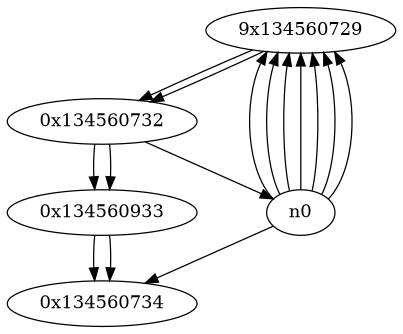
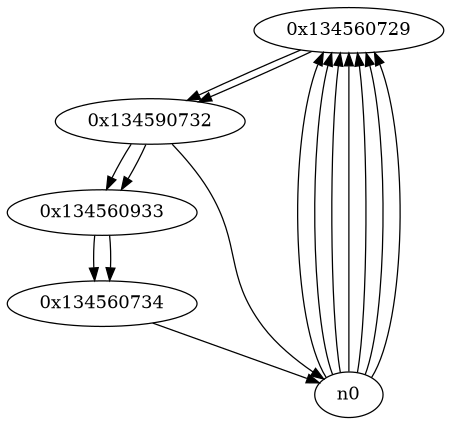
  digraph {
-   n1 [label="9x134560729"]
-   n2 [label="0x134560732"]
+   n1 [label="0x134560729"]
+   n2 [label="0x134590732"]
    n3 [label="0x134560933"]
    n0
    n4 [label="0x134560734"]
    n1 -> n2
    n1 -> n2
    n2 -> n3
    n2 -> n3
    n2 -> n0
    n3 -> n4
    n3 -> n4
    n0 -> n1
    n0 -> n1
    n0 -> n1
    n0 -> n1
    n0 -> n1
    n0 -> n1
    n0 -> n1
-   n0 -> n4
+   n4 -> n0
  }
